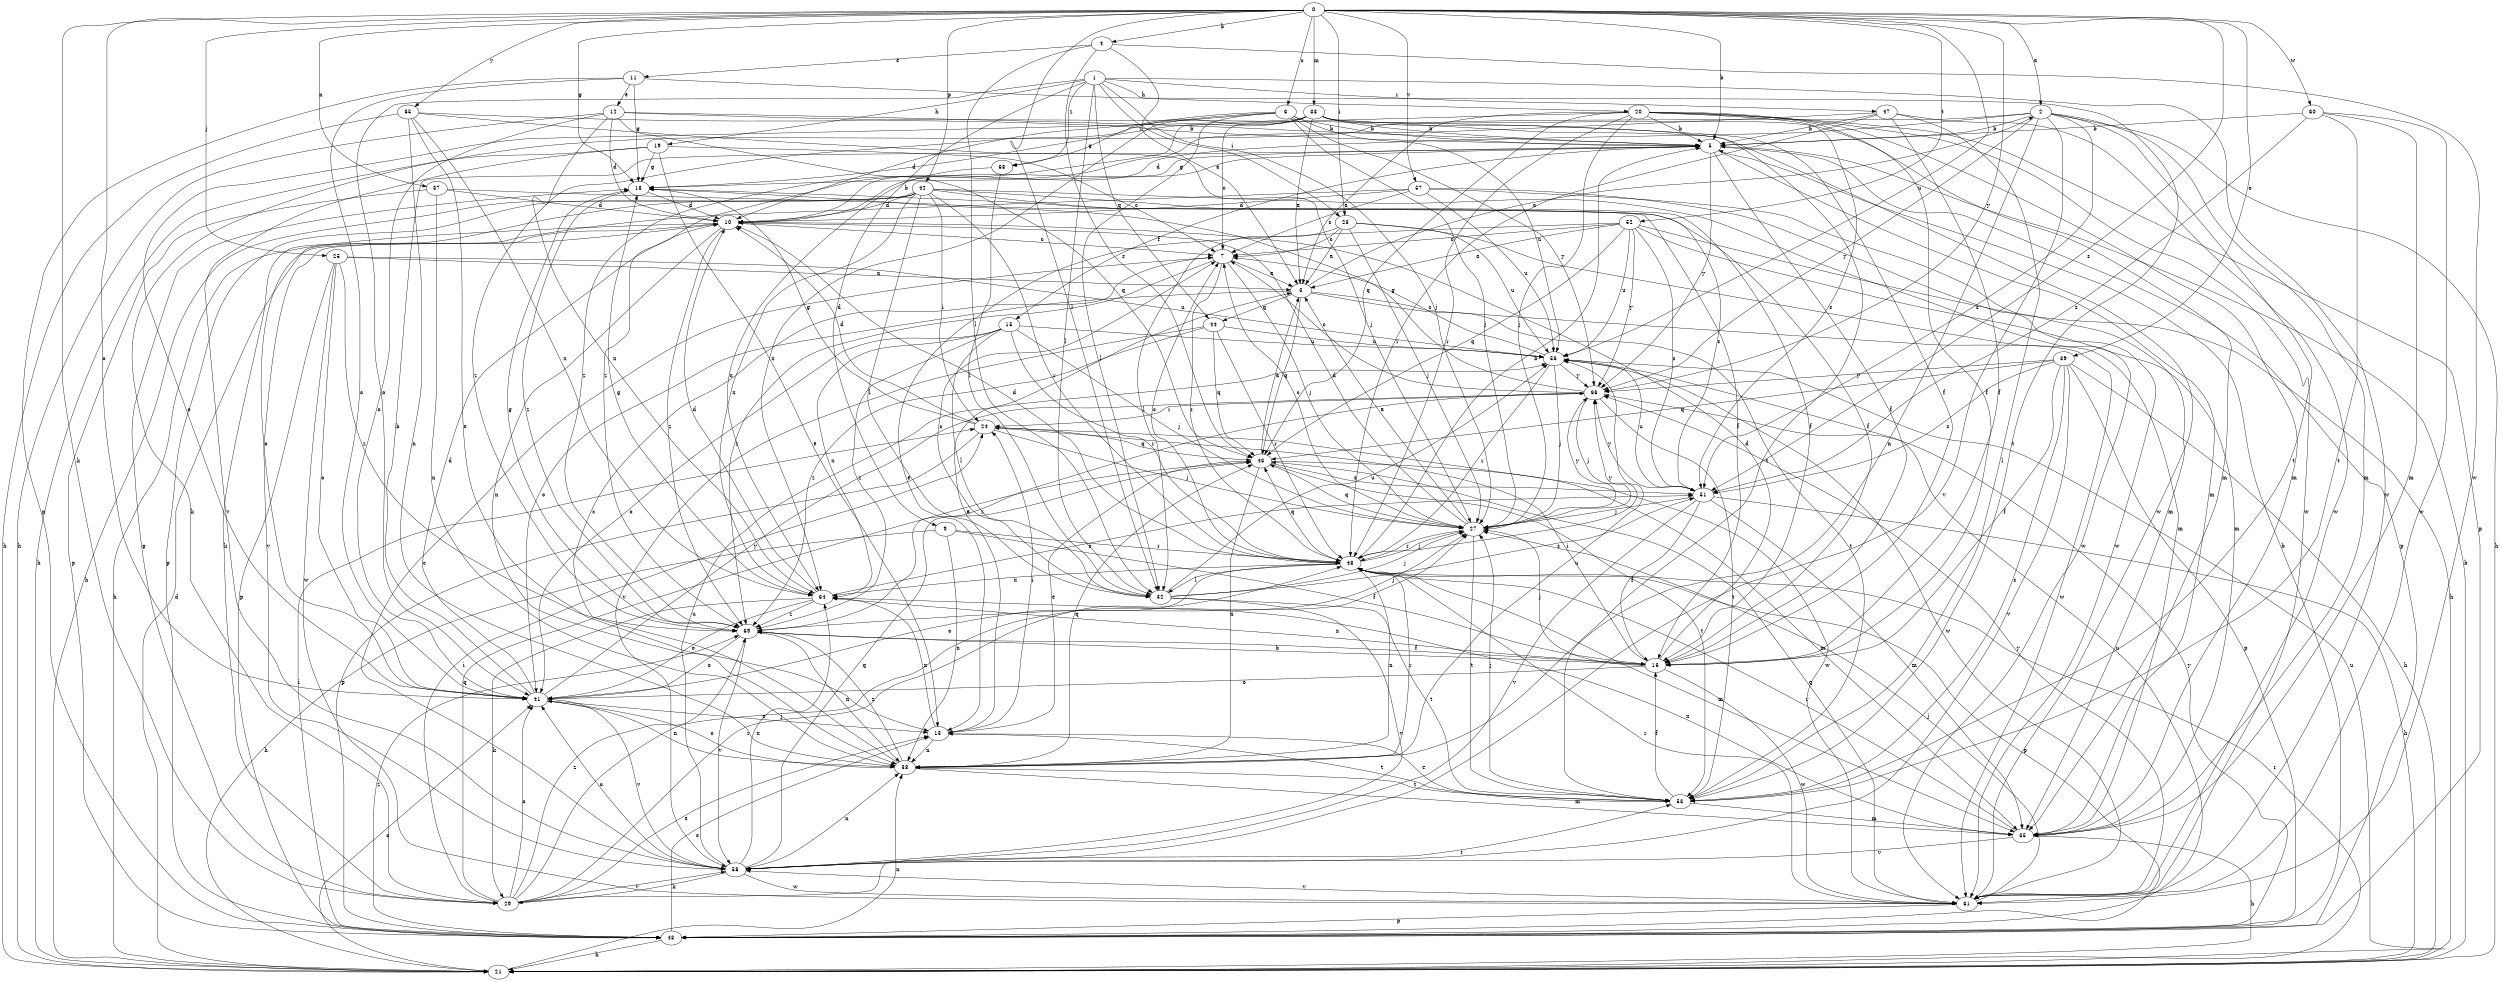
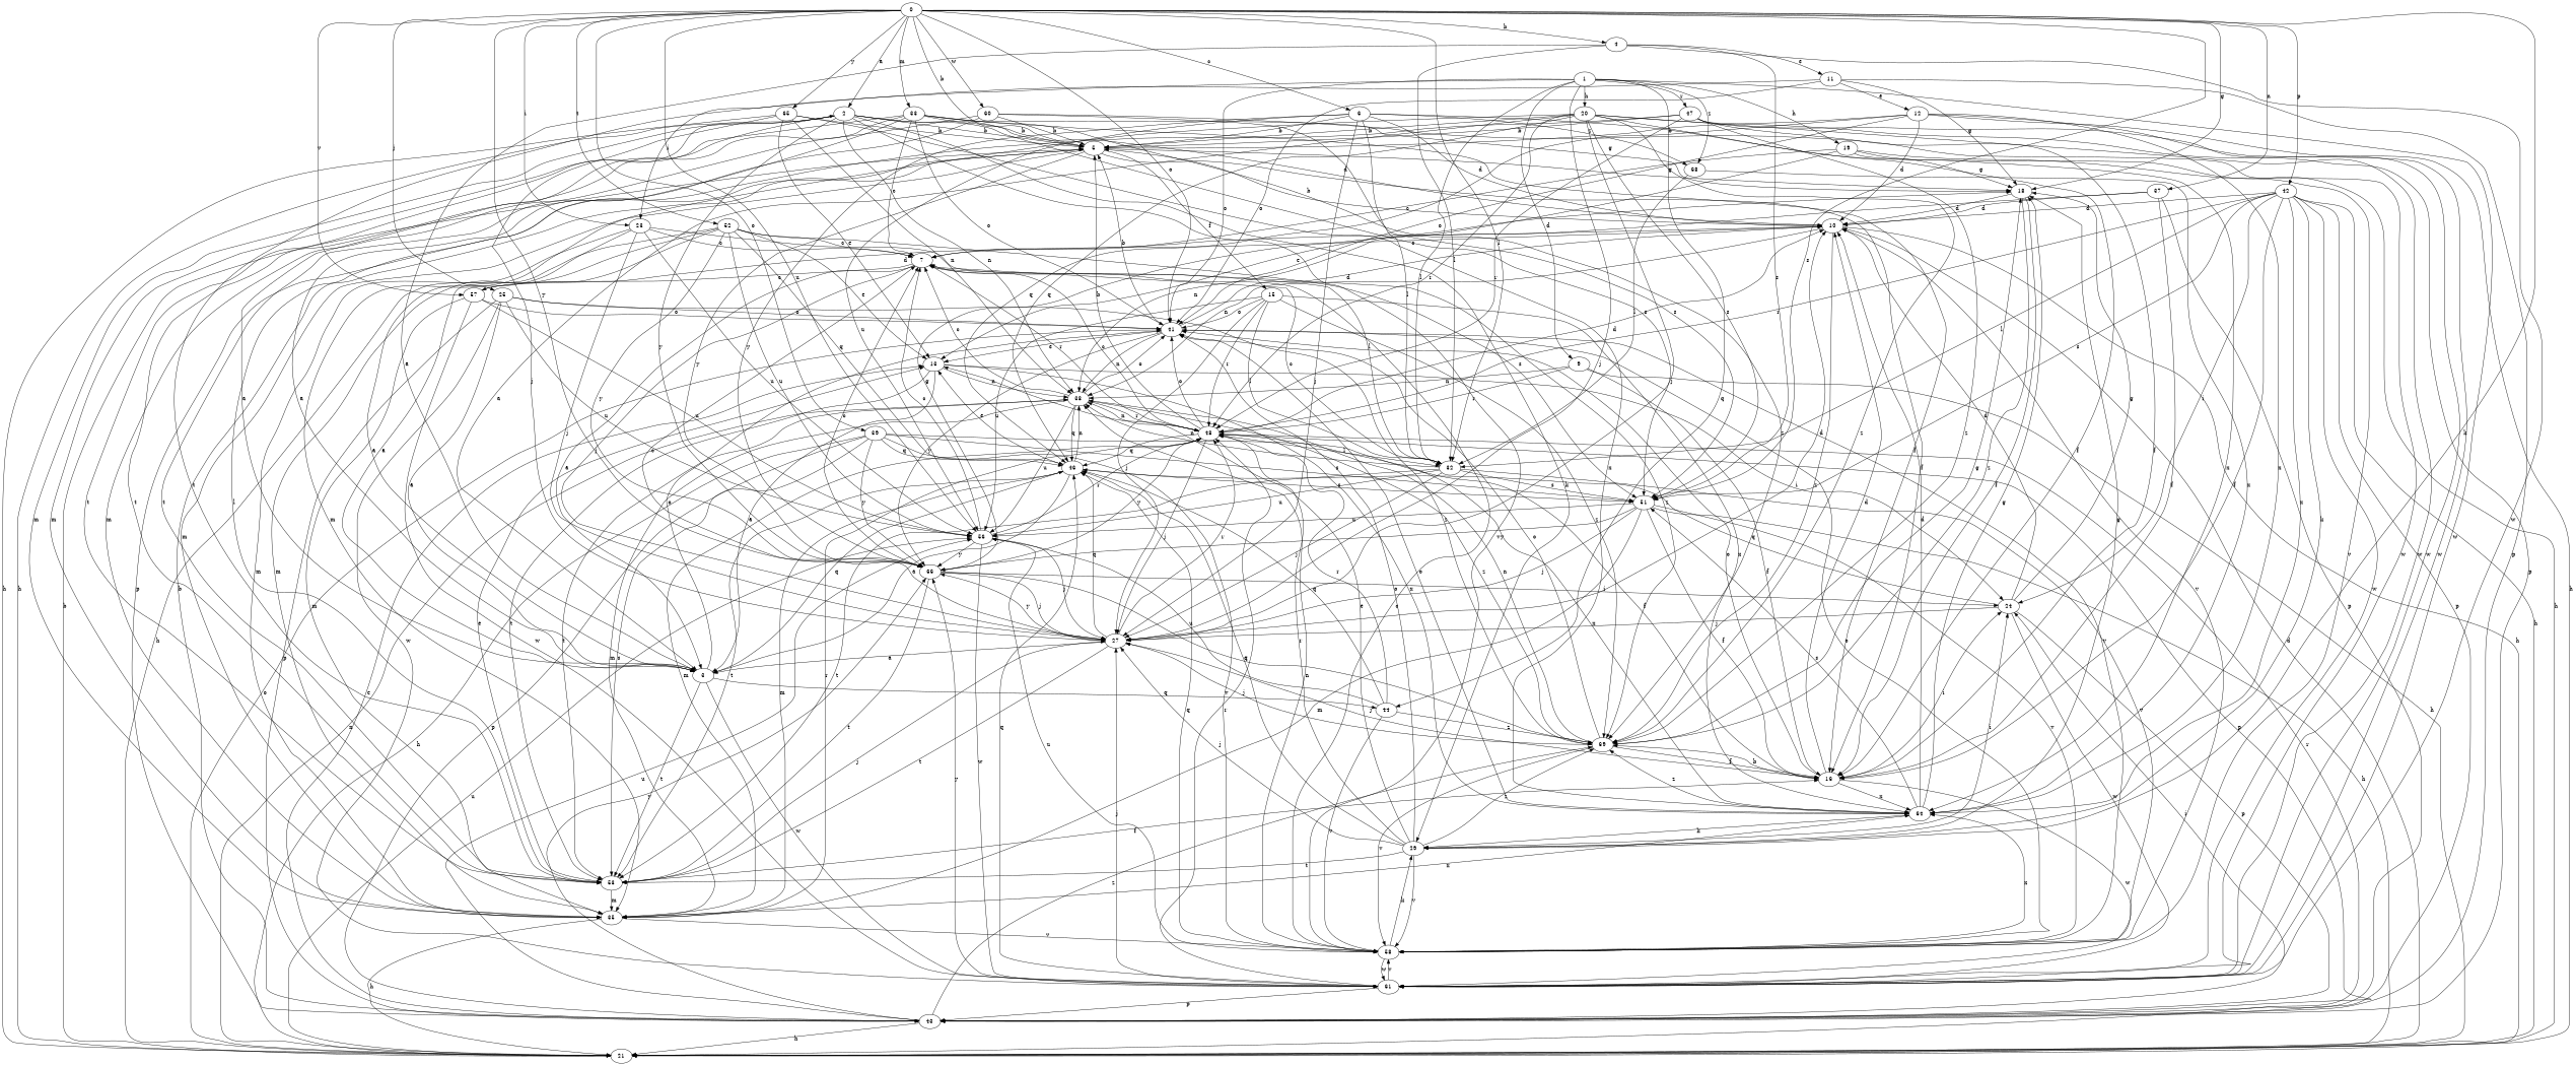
  strict digraph {
    0
    2
    4
    5
    6
    18
    23
    25
    29
    32
    33
    37
    39
    41
    42
    51
    52
    56
    57
    60
    65
    66
    10
    21
    35
    38
    53
    58
    61
    3
    11
    15
    16
    43
    27
    68
    64
    69
    7
    46
    48
    13
    24
    1
    9
    19
    20
    44
    47
    12
    0 -> 2 [label=a]
    0 -> 4 [label=b]
    0 -> 5 [label=b]
    0 -> 6 [label=c]
    0 -> 18 [label=g]
    0 -> 23 [label=i]
    0 -> 25 [label=j]
    0 -> 29 [label=k]
    0 -> 32 [label=l]
    0 -> 33 [label=m]
    0 -> 37 [label=n]
    0 -> 39 [label=o]
    0 -> 41 [label=o]
    0 -> 42 [label=p]
    0 -> 51 [label=s]
    0 -> 52 [label=t]
    0 -> 56 [label=u]
    0 -> 57 [label=v]
    0 -> 60 [label=w]
    0 -> 65 [label=y]
    0 -> 66 [label=y]
    2 -> 5 [label=b]
    2 -> 29 [label=k]
    2 -> 51 [label=s]
    2 -> 66 [label=y]
    2 -> 10 [label=d]
    2 -> 21 [label=h]
    2 -> 35 [label=m]
    2 -> 38 [label=n]
    2 -> 53 [label=t]
    2 -> 58 [label=v]
    4 -> 32 [label=l]
-   4 -> 46 [label=s]
+   4 -> 51 [label=s]
    4 -> 61 [label=w]
    4 -> 3 [label=a]
    4 -> 11 [label=e]
    5 -> 18 [label=g]
    5 -> 66 [label=y]
    5 -> 35 [label=m]
    5 -> 15 [label=f]
    5 -> 16 [label=f]
    5 -> 43 [label=p]
    6 -> 5 [label=b]
    6 -> 32 [label=l]
    6 -> 56 [label=u]
    6 -> 66 [label=y]
    6 -> 10 [label=d]
    6 -> 27 [label=j]
    6 -> 68 [label=z]
    6 -> 64 [label=x]
    18 -> 10 [label=d]
    18 -> 16 [label=f]
    18 -> 69 [label=z]
    23 -> 32 [label=l]
    23 -> 56 [label=u]
    23 -> 35 [label=m]
    23 -> 3 [label=a]
    23 -> 27 [label=j]
    23 -> 7 [label=c]
    25 -> 41 [label=o]
    25 -> 56 [label=u]
    25 -> 61 [label=w]
    25 -> 3 [label=a]
    25 -> 43 [label=p]
    25 -> 69 [label=z]
    29 -> 18 [label=g]
    29 -> 41 [label=o]
    29 -> 53 [label=t]
    29 -> 58 [label=v]
    29 -> 27 [label=j]
    29 -> 69 [label=z]
    29 -> 46 [label=q]
    29 -> 48 [label=r]
    29 -> 13 [label=e]
    29 -> 24 [label=i]
    32 -> 51 [label=s]
    32 -> 56 [label=u]
+   32 -> 38 [label=n]
    32 -> 53 [label=t]
    32 -> 58 [label=v]
    32 -> 27 [label=j]
    32 -> 7 [label=c]
    33 -> 5 [label=b]
    33 -> 18 [label=g]
    33 -> 41 [label=o]
    33 -> 35 [label=m]
    33 -> 53 [label=t]
    33 -> 3 [label=a]
    33 -> 16 [label=f]
    33 -> 69 [label=z]
    33 -> 7 [label=c]
    37 -> 10 [label=d]
    37 -> 38 [label=n]
    37 -> 16 [label=f]
    37 -> 43 [label=p]
    39 -> 51 [label=s]
    39 -> 66 [label=y]
    39 -> 21 [label=h]
    39 -> 53 [label=s]
    39 -> 58 [label=v]
    39 -> 16 [label=f]
    39 -> 43 [label=p]
    39 -> 46 [label=q]
    41 -> 5 [label=b]
    41 -> 66 [label=y]
    41 -> 10 [label=d]
    41 -> 38 [label=n]
    41 -> 58 [label=v]
    41 -> 13 [label=e]
    42 -> 29 [label=k]
    42 -> 32 [label=l]
    42 -> 51 [label=s]
    42 -> 10 [label=d]
    42 -> 21 [label=h]
    42 -> 61 [label=w]
    42 -> 16 [label=f]
    42 -> 43 [label=p]
    42 -> 64 [label=x]
    42 -> 48 [label=r]
    42 -> 24 [label=i]
    51 -> 56 [label=u]
    51 -> 66 [label=y]
    51 -> 21 [label=h]
    51 -> 35 [label=m]
    51 -> 58 [label=v]
    51 -> 16 [label=f]
    51 -> 27 [label=j]
    52 -> 51 [label=s]
    52 -> 56 [label=u]
    52 -> 66 [label=y]
    52 -> 21 [label=h]
    52 -> 35 [label=m]
    52 -> 3 [label=a]
    52 -> 7 [label=c]
    52 -> 46 [label=q]
    52 -> 13 [label=e]
    56 -> 66 [label=y]
    56 -> 61 [label=w]
    56 -> 27 [label=j]
    56 -> 7 [label=c]
    56 -> 48 [label=r]
    57 -> 41 [label=o]
    57 -> 56 [label=u]
    57 -> 10 [label=d]
    57 -> 35 [label=m]
    57 -> 61 [label=w]
-   57 -> 7 [label=c]
+   7 -> 57 [label=c]
    60 -> 5 [label=b]
    60 -> 51 [label=s]
    60 -> 35 [label=m]
    60 -> 53 [label=t]
    60 -> 61 [label=w]
    65 -> 5 [label=b]
    65 -> 21 [label=h]
    65 -> 38 [label=n]
    65 -> 27 [label=j]
    65 -> 64 [label=x]
    65 -> 13 [label=e]
    66 -> 18 [label=g]
    66 -> 53 [label=t]
    66 -> 27 [label=j]
    66 -> 69 [label=z]
    66 -> 7 [label=c]
    66 -> 24 [label=i]
    10 -> 5 [label=b]
    10 -> 21 [label=h]
    10 -> 38 [label=n]
    10 -> 58 [label=v]
    10 -> 69 [label=z]
    10 -> 7 [label=c]
    21 -> 5 [label=b]
    21 -> 41 [label=o]
    21 -> 56 [label=u]
    21 -> 10 [label=d]
    21 -> 38 [label=n]
    21 -> 48 [label=r]
    35 -> 21 [label=h]
    35 -> 58 [label=v]
    35 -> 64 [label=x]
    35 -> 48 [label=r]
    38 -> 41 [label=o]
    38 -> 56 [label=u]
    38 -> 35 [label=m]
    38 -> 53 [label=t]
    38 -> 69 [label=z]
    38 -> 7 [label=c]
    38 -> 46 [label=q]
    38 -> 48 [label=r]
    53 -> 35 [label=m]
    53 -> 16 [label=f]
    53 -> 27 [label=j]
    53 -> 13 [label=e]
    58 -> 29 [label=k]
    58 -> 41 [label=o]
    58 -> 56 [label=u]
    58 -> 38 [label=n]
    58 -> 61 [label=w]
    58 -> 64 [label=x]
    58 -> 7 [label=c]
    58 -> 46 [label=q]
    61 -> 66 [label=y]
    61 -> 58 [label=v]
    61 -> 43 [label=p]
    61 -> 27 [label=j]
    61 -> 46 [label=q]
    61 -> 48 [label=r]
    3 -> 2 [label=a]
    3 -> 41 [label=o]
    3 -> 53 [label=t]
    3 -> 61 [label=w]
    3 -> 46 [label=q]
    3 -> 44 [label=q]
    11 -> 18 [label=g]
    11 -> 41 [label=o]
    11 -> 53 [label=t]
    11 -> 43 [label=p]
    11 -> 12 [label=e]
    15 -> 32 [label=l]
    15 -> 41 [label=o]
    15 -> 56 [label=u]
    15 -> 27 [label=j]
    15 -> 64 [label=x]
    15 -> 69 [label=z]
    15 -> 48 [label=r]
    16 -> 41 [label=o]
    16 -> 10 [label=d]
    16 -> 61 [label=w]
    16 -> 27 [label=j]
    16 -> 64 [label=x]
    16 -> 69 [label=b]
    16 -> 24 [label=i]
    43 -> 5 [label=b]
    43 -> 56 [label=u]
    43 -> 66 [label=y]
    43 -> 21 [label=h]
    43 -> 69 [label=z]
    43 -> 13 [label=e]
    43 -> 24 [label=i]
    27 -> 66 [label=y]
    27 -> 10 [label=d]
    27 -> 53 [label=t]
    27 -> 3 [label=a]
    27 -> 7 [label=c]
    27 -> 46 [label=q]
    27 -> 48 [label=r]
    68 -> 32 [label=l]
    68 -> 64 [label=x]
    64 -> 18 [label=g]
    64 -> 29 [label=k]
    64 -> 41 [label=o]
    64 -> 51 [label=s]
    64 -> 10 [label=d]
    64 -> 69 [label=z]
    69 -> 18 [label=g]
    69 -> 41 [label=o]
    69 -> 38 [label=n]
    69 -> 58 [label=v]
    69 -> 16 [label=f]
    69 -> 27 [label=j]
    7 -> 3 [label=a]
    7 -> 27 [label=j]
    7 -> 69 [label=z]
    7 -> 48 [label=r]
    46 -> 51 [label=s]
    46 -> 35 [label=m]
    46 -> 38 [label=n]
    46 -> 53 [label=t]
    46 -> 3 [label=a]
    46 -> 13 [label=e]
    48 -> 5 [label=b]
    48 -> 32 [label=l]
    48 -> 41 [label=o]
    48 -> 66 [label=y]
    48 -> 10 [label=d]
    48 -> 35 [label=m]
    48 -> 38 [label=n]
    48 -> 43 [label=p]
    48 -> 27 [label=j]
    48 -> 64 [label=x]
    48 -> 7 [label=c]
    48 -> 46 [label=q]
    13 -> 38 [label=n]
    13 -> 53 [label=t]
    13 -> 3 [label=a]
    13 -> 64 [label=x]
    13 -> 24 [label=i]
    24 -> 18 [label=g]
    24 -> 10 [label=d]
    24 -> 61 [label=w]
    24 -> 43 [label=p]
    24 -> 27 [label=j]
    24 -> 46 [label=q]
    1 -> 23 [label=i]
    1 -> 32 [label=l]
    1 -> 41 [label=o]
    1 -> 61 [label=w]
    1 -> 27 [label=j]
    1 -> 68 [label=z]
    1 -> 9 [label=d]
    1 -> 19 [label=h]
    1 -> 20 [label=h]
    1 -> 44 [label=q]
    1 -> 47 [label=r]
    9 -> 21 [label=h]
    9 -> 38 [label=n]
    9 -> 16 [label=f]
    9 -> 48 [label=r]
    19 -> 18 [label=g]
    19 -> 21 [label=h]
    19 -> 58 [label=v]
    19 -> 7 [label=c]
    19 -> 13 [label=e]
    20 -> 5 [label=b]
    20 -> 51 [label=s]
    20 -> 35 [label=m]
    20 -> 61 [label=w]
    20 -> 3 [label=a]
    20 -> 16 [label=f]
    20 -> 43 [label=p]
    20 -> 27 [label=j]
    20 -> 69 [label=z]
    20 -> 46 [label=q]
    20 -> 48 [label=r]
    44 -> 56 [label=u]
    44 -> 58 [label=v]
    44 -> 69 [label=z]
    44 -> 46 [label=q]
    44 -> 48 [label=r]
    47 -> 5 [label=b]
    47 -> 53 [label=l]
    47 -> 61 [label=w]
    47 -> 16 [label=f]
    47 -> 69 [label=z]
    47 -> 48 [label=r]
    12 -> 5 [label=b]
    12 -> 41 [label=o]
    12 -> 10 [label=d]
    12 -> 21 [label=h]
    12 -> 61 [label=w]
    12 -> 64 [label=x]
    12 -> 46 [label=q]
  }
